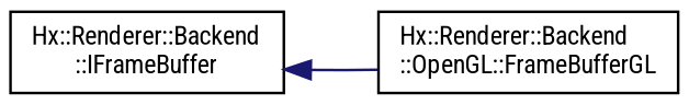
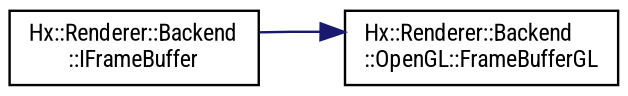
  digraph {
    rankdir=LR
    fontname="Roboto Condensed"
    node [color=black fillcolor=white fontname="Roboto Condensed" fontsize=10 shape=record style=filled]
    n1 [height=0.2 label="Hx::Renderer::Backend\l::IFrameBuffer" width=0.4]
    n2 [height=0.2 label="Hx::Renderer::Backend\l::OpenGL::FrameBufferGL" width=0.4]
-   n1 -> n2 [color=midnightblue dir=back fontname="Roboto Condensed" fontsize=10 labelfontname=Helvetica labelfontsize=10 style=solid]
+   n2 -> n1 [color=midnightblue dir=back fontname="Roboto Condensed" fontsize=10 labelfontname=Helvetica labelfontsize=10 style=solid]
  }
